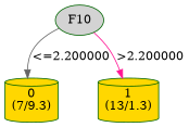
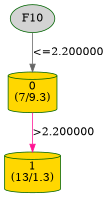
  digraph {
    node [color=darkgreen fillcolor=gold shape=cylinder style=filled]
    n1 [fillcolor=lightgrey label="F10\n" shape=ellipse]
    n2 [label="0\n(7/9.3)"]
    n3 [label="1\n(13/1.3)"]
    n1 -> n2 [color=gray40 label="<=2.200000"]
-   n1 -> n3 [color=deeppink label=">2.200000"]
+   n2 -> n3 [color=deeppink label=">2.200000"]
  }
